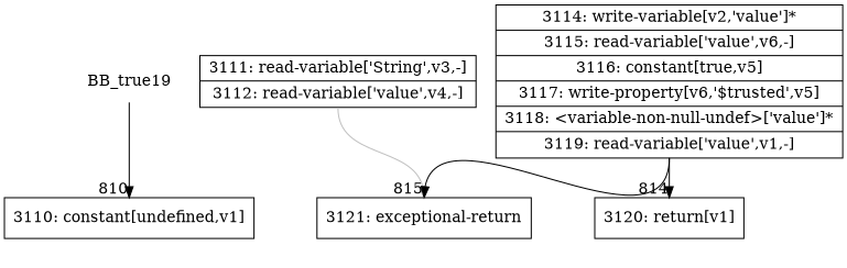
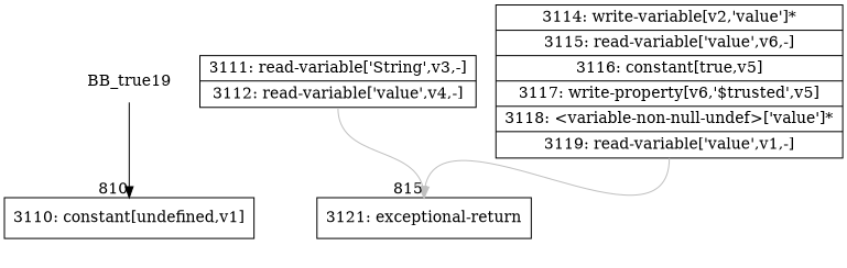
  digraph {
    rankdir=TD
    node [shape=record]
    edge [headport=n tailport=s]
    n1 [label=BB_true19 shape=none]
    n2 [label="{3110: constant[undefined,v1]}"]
    n3 [label="{3111: read-variable['String',v3,-]|3112: read-variable['value',v4,-]}"]
    n4 [label="{3121: exceptional-return}"]
    n5 [label="{3114: write-variable[v2,'value']*|3115: read-variable['value',v6,-]|3116: constant[true,v5]|3117: write-property[v6,'$trusted',v5]|3118: \<variable-non-null-undef\>['value']*|3119: read-variable['value',v1,-]}"]
-   n6 [label="{3120: return[v1]}"]
    n1 -> n2 [headlabel="    810"]
    n3 -> n4 [color=gray headlabel="      815"]
-   n5 -> n4 [color=black]
-   n5 -> n6 [headlabel="      814"]
+   n5 -> n4 [color=gray]
  }
